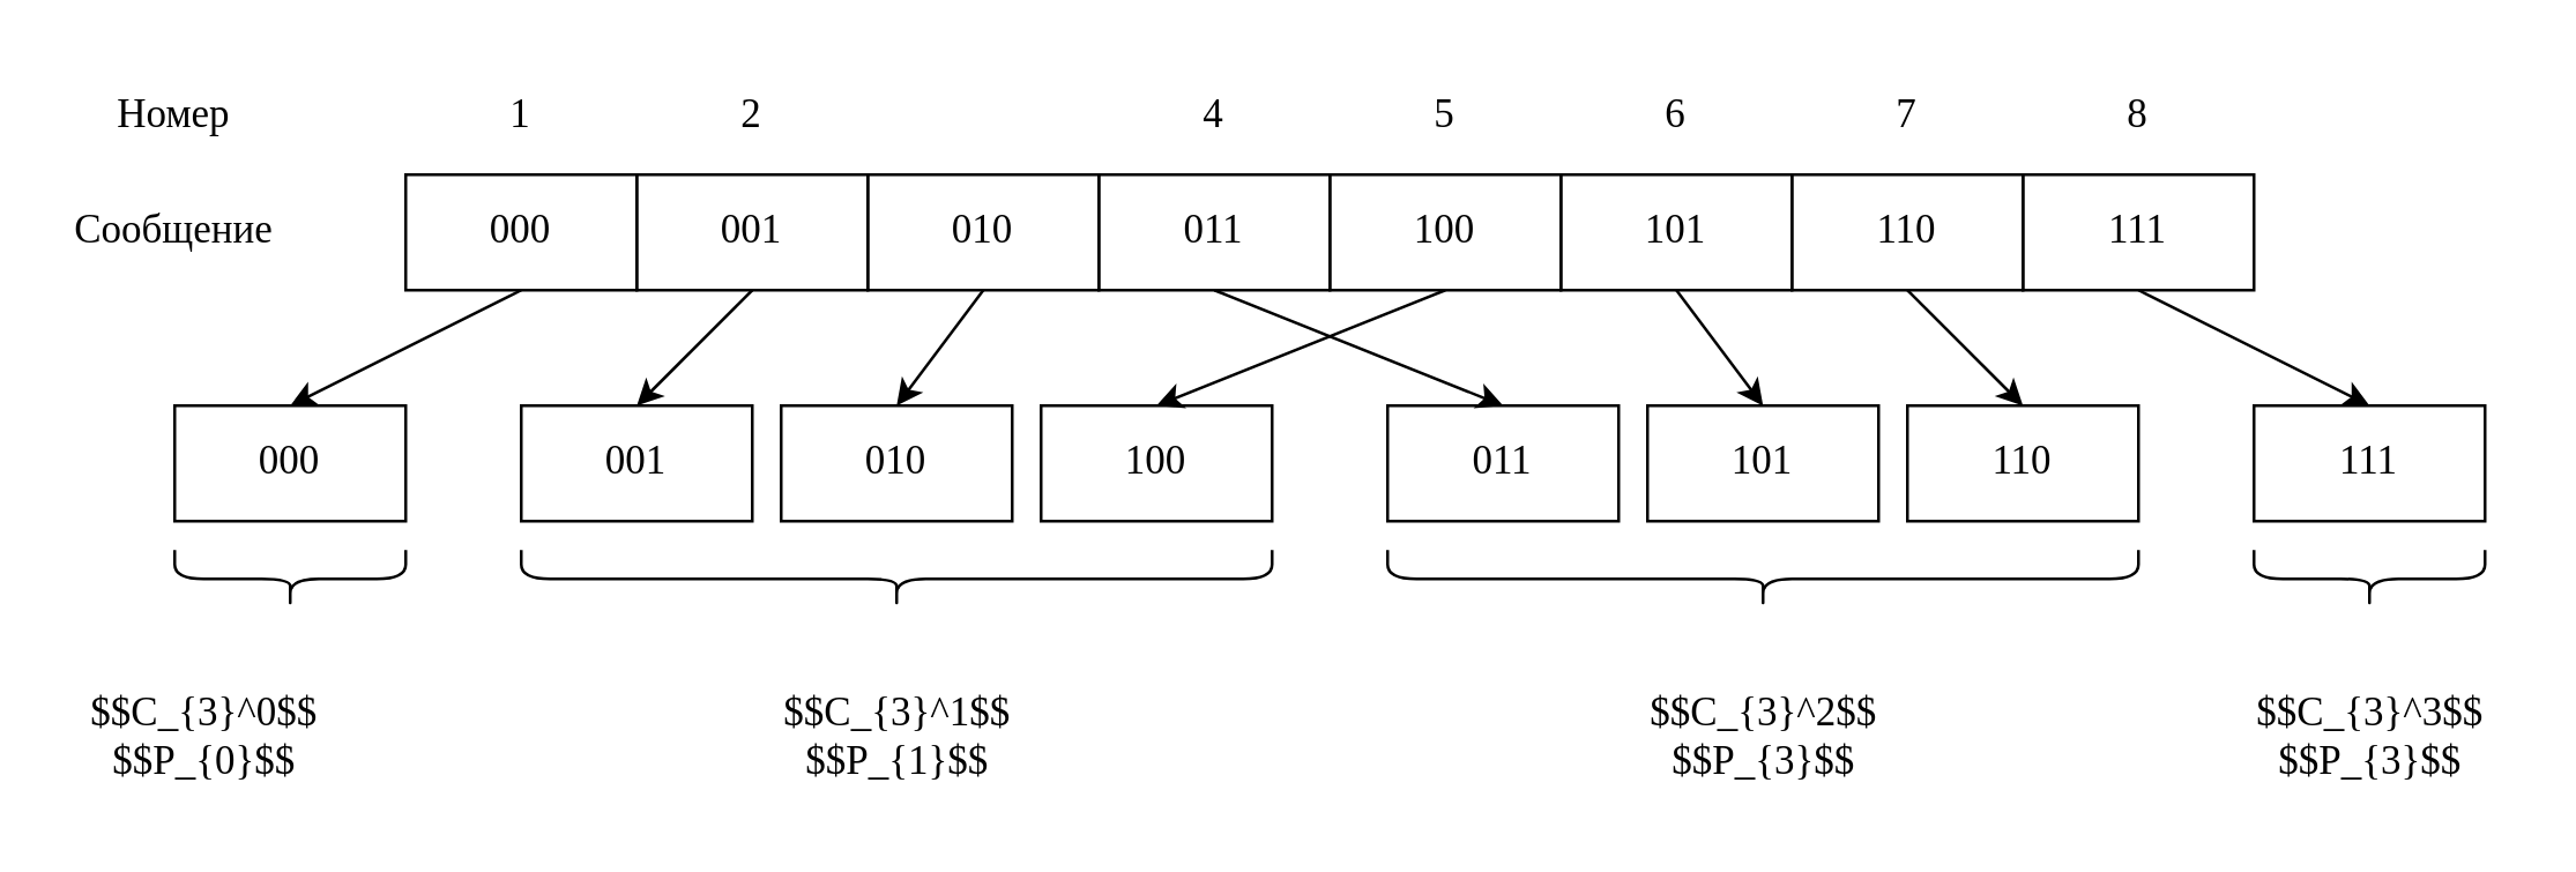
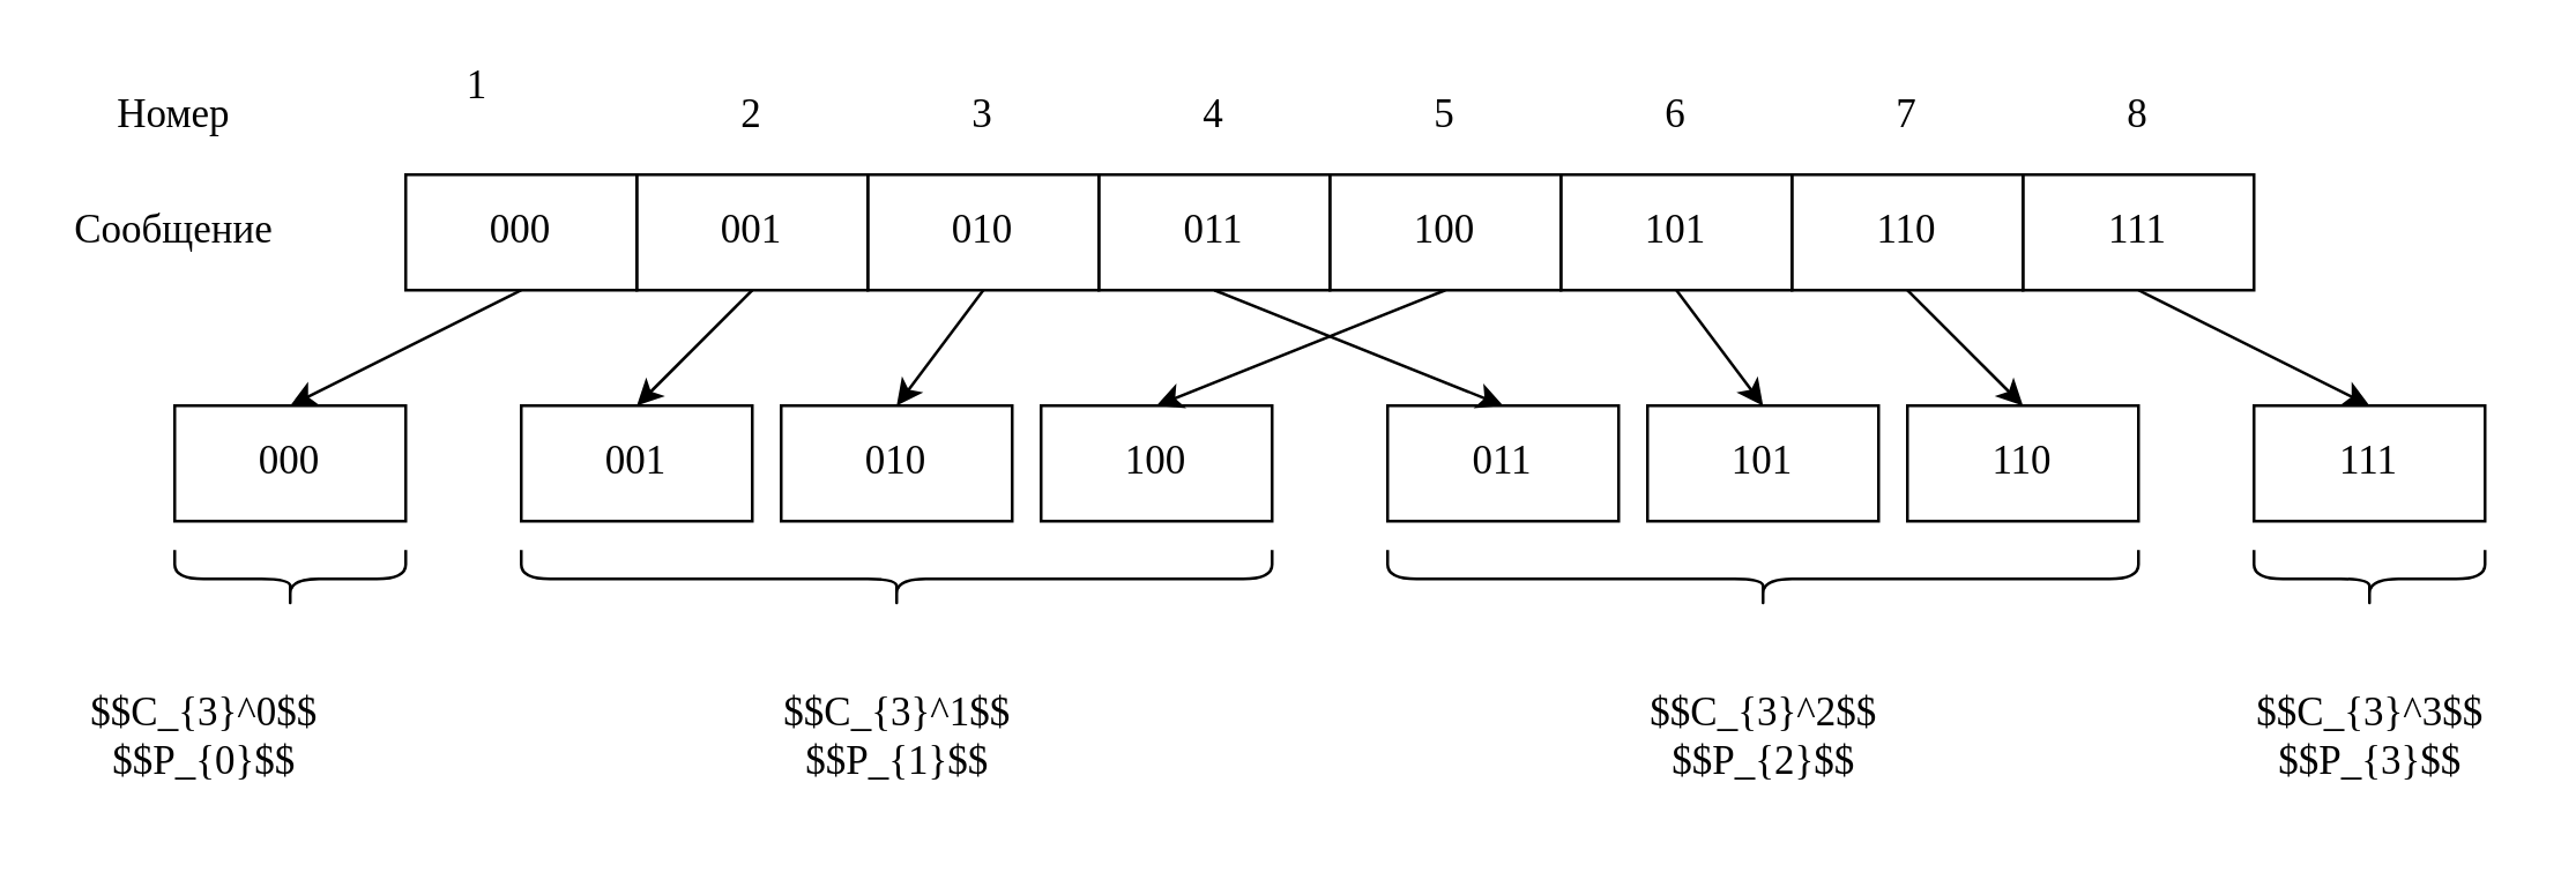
  <mxCell id="0" />
  <mxCell id="1" parent="0" />
  <mxCell id="2" style="rounded=0;orthogonalLoop=1;jettySize=auto;html=1;exitX=0.5;exitY=1;exitDx=0;exitDy=0;entryX=0.5;entryY=0;entryDx=0;entryDy=0;fontFamily=Times New Roman;fontSize=14;" edge="1" parent="1" source="3" target="28"><mxGeometry relative="1" as="geometry" /></mxCell>
  <mxCell id="3" value="000" style="text;html=1;strokeColor=default;fillColor=none;align=center;verticalAlign=middle;whiteSpace=wrap;rounded=0;fontFamily=Times New Roman;fontSize=14;" vertex="1" parent="1"><mxGeometry x="140" y="60" width="80" height="40" as="geometry" /></mxCell>
  <mxCell id="4" value="Номер" style="text;html=1;strokeColor=none;fillColor=none;align=center;verticalAlign=middle;whiteSpace=wrap;rounded=0;fontFamily=Times New Roman;fontSize=14;" vertex="1" parent="1"><mxGeometry x="20" y="20" width="80" height="40" as="geometry" /></mxCell>
  <mxCell id="5" value="Сообщение" style="text;html=1;strokeColor=none;fillColor=none;align=center;verticalAlign=middle;whiteSpace=wrap;rounded=0;fontFamily=Times New Roman;fontSize=14;" vertex="1" parent="1"><mxGeometry x="20" y="60" width="80" height="40" as="geometry" /></mxCell>
- <mxCell id="6" value="1" style="text;html=1;strokeColor=none;fillColor=none;align=center;verticalAlign=middle;whiteSpace=wrap;rounded=0;fontFamily=Times New Roman;fontSize=14;" vertex="1" parent="1"><mxGeometry x="140" y="20" width="80" height="40" as="geometry" /></mxCell>
+ <mxCell id="6" value="1" style="text;html=1;strokeColor=none;fillColor=none;align=center;verticalAlign=middle;whiteSpace=wrap;rounded=0;fontFamily=Times New Roman;fontSize=14;" vertex="1" parent="1"><mxGeometry x="125" y="10" width="80" height="40" as="geometry" /></mxCell>
  <mxCell id="7" style="edgeStyle=none;rounded=0;orthogonalLoop=1;jettySize=auto;html=1;exitX=0.5;exitY=1;exitDx=0;exitDy=0;entryX=0.5;entryY=0;entryDx=0;entryDy=0;fontFamily=Times New Roman;fontSize=14;" edge="1" parent="1" source="8" target="29"><mxGeometry relative="1" as="geometry" /></mxCell>
  <mxCell id="8" value="001" style="text;html=1;strokeColor=default;fillColor=none;align=center;verticalAlign=middle;whiteSpace=wrap;rounded=0;fontFamily=Times New Roman;fontSize=14;" vertex="1" parent="1"><mxGeometry x="220" y="60" width="80" height="40" as="geometry" /></mxCell>
  <mxCell id="9" value="2" style="text;html=1;strokeColor=none;fillColor=none;align=center;verticalAlign=middle;whiteSpace=wrap;rounded=0;fontFamily=Times New Roman;fontSize=14;" vertex="1" parent="1"><mxGeometry x="220" y="20" width="80" height="40" as="geometry" /></mxCell>
  <mxCell id="10" style="edgeStyle=none;rounded=0;orthogonalLoop=1;jettySize=auto;html=1;exitX=0.5;exitY=1;exitDx=0;exitDy=0;entryX=0.5;entryY=0;entryDx=0;entryDy=0;fontFamily=Times New Roman;fontSize=14;" edge="1" parent="1" source="11" target="30"><mxGeometry relative="1" as="geometry" /></mxCell>
  <mxCell id="11" value="010" style="text;html=1;strokeColor=default;fillColor=none;align=center;verticalAlign=middle;whiteSpace=wrap;rounded=0;fontFamily=Times New Roman;fontSize=14;" vertex="1" parent="1"><mxGeometry x="300" y="60" width="80" height="40" as="geometry" /></mxCell>
+ <mxCell id="12" value="3" style="text;html=1;strokeColor=none;fillColor=none;align=center;verticalAlign=middle;whiteSpace=wrap;rounded=0;fontFamily=Times New Roman;fontSize=14;" vertex="1" parent="1"><mxGeometry x="300" y="20" width="80" height="40" as="geometry" /></mxCell>
  <mxCell id="13" style="edgeStyle=none;rounded=0;orthogonalLoop=1;jettySize=auto;html=1;exitX=0.5;exitY=1;exitDx=0;exitDy=0;entryX=0.5;entryY=0;entryDx=0;entryDy=0;fontFamily=Times New Roman;fontSize=14;" edge="1" parent="1" source="14" target="32"><mxGeometry relative="1" as="geometry" /></mxCell>
  <mxCell id="14" value="011" style="text;html=1;strokeColor=default;fillColor=none;align=center;verticalAlign=middle;whiteSpace=wrap;rounded=0;fontFamily=Times New Roman;fontSize=14;" vertex="1" parent="1"><mxGeometry x="380" y="60" width="80" height="40" as="geometry" /></mxCell>
  <mxCell id="15" value="4" style="text;html=1;strokeColor=none;fillColor=none;align=center;verticalAlign=middle;whiteSpace=wrap;rounded=0;fontFamily=Times New Roman;fontSize=14;" vertex="1" parent="1"><mxGeometry x="380" y="20" width="80" height="40" as="geometry" /></mxCell>
  <mxCell id="16" style="edgeStyle=none;rounded=0;orthogonalLoop=1;jettySize=auto;html=1;exitX=0.5;exitY=1;exitDx=0;exitDy=0;entryX=0.5;entryY=0;entryDx=0;entryDy=0;fontFamily=Times New Roman;fontSize=14;" edge="1" parent="1" source="17" target="31"><mxGeometry relative="1" as="geometry" /></mxCell>
  <mxCell id="17" value="100" style="text;html=1;strokeColor=default;fillColor=none;align=center;verticalAlign=middle;whiteSpace=wrap;rounded=0;fontFamily=Times New Roman;fontSize=14;" vertex="1" parent="1"><mxGeometry x="460" y="60" width="80" height="40" as="geometry" /></mxCell>
  <mxCell id="18" value="5" style="text;html=1;strokeColor=none;fillColor=none;align=center;verticalAlign=middle;whiteSpace=wrap;rounded=0;fontFamily=Times New Roman;fontSize=14;" vertex="1" parent="1"><mxGeometry x="460" y="20" width="80" height="40" as="geometry" /></mxCell>
  <mxCell id="19" style="edgeStyle=none;rounded=0;orthogonalLoop=1;jettySize=auto;html=1;exitX=0.5;exitY=1;exitDx=0;exitDy=0;entryX=0.5;entryY=0;entryDx=0;entryDy=0;fontFamily=Times New Roman;fontSize=14;" edge="1" parent="1" source="20" target="33"><mxGeometry relative="1" as="geometry" /></mxCell>
  <mxCell id="20" value="101" style="text;html=1;strokeColor=default;fillColor=none;align=center;verticalAlign=middle;whiteSpace=wrap;rounded=0;fontFamily=Times New Roman;fontSize=14;" vertex="1" parent="1"><mxGeometry x="540" y="60" width="80" height="40" as="geometry" /></mxCell>
  <mxCell id="21" value="6" style="text;html=1;strokeColor=none;fillColor=none;align=center;verticalAlign=middle;whiteSpace=wrap;rounded=0;fontFamily=Times New Roman;fontSize=14;" vertex="1" parent="1"><mxGeometry x="540" y="20" width="80" height="40" as="geometry" /></mxCell>
  <mxCell id="22" style="edgeStyle=none;rounded=0;orthogonalLoop=1;jettySize=auto;html=1;exitX=0.5;exitY=1;exitDx=0;exitDy=0;entryX=0.5;entryY=0;entryDx=0;entryDy=0;fontFamily=Times New Roman;fontSize=14;" edge="1" parent="1" source="23" target="34"><mxGeometry relative="1" as="geometry" /></mxCell>
  <mxCell id="23" value="110" style="text;html=1;strokeColor=default;fillColor=none;align=center;verticalAlign=middle;whiteSpace=wrap;rounded=0;fontFamily=Times New Roman;fontSize=14;" vertex="1" parent="1"><mxGeometry x="620" y="60" width="80" height="40" as="geometry" /></mxCell>
  <mxCell id="24" value="7" style="text;html=1;strokeColor=none;fillColor=none;align=center;verticalAlign=middle;whiteSpace=wrap;rounded=0;fontFamily=Times New Roman;fontSize=14;" vertex="1" parent="1"><mxGeometry x="620" y="20" width="80" height="40" as="geometry" /></mxCell>
  <mxCell id="25" style="edgeStyle=none;rounded=0;orthogonalLoop=1;jettySize=auto;html=1;exitX=0.5;exitY=1;exitDx=0;exitDy=0;entryX=0.5;entryY=0;entryDx=0;entryDy=0;fontFamily=Times New Roman;fontSize=14;" edge="1" parent="1" source="26" target="35"><mxGeometry relative="1" as="geometry" /></mxCell>
  <mxCell id="26" value="111" style="text;html=1;strokeColor=default;fillColor=none;align=center;verticalAlign=middle;whiteSpace=wrap;rounded=0;fontFamily=Times New Roman;fontSize=14;" vertex="1" parent="1"><mxGeometry x="700" y="60" width="80" height="40" as="geometry" /></mxCell>
  <mxCell id="27" value="8" style="text;html=1;strokeColor=none;fillColor=none;align=center;verticalAlign=middle;whiteSpace=wrap;rounded=0;fontFamily=Times New Roman;fontSize=14;" vertex="1" parent="1"><mxGeometry x="700" y="20" width="80" height="40" as="geometry" /></mxCell>
  <mxCell id="28" value="000" style="text;html=1;strokeColor=default;fillColor=none;align=center;verticalAlign=middle;whiteSpace=wrap;rounded=0;fontFamily=Times New Roman;fontSize=14;" vertex="1" parent="1"><mxGeometry x="60" y="140" width="80" height="40" as="geometry" /></mxCell>
  <mxCell id="29" value="001" style="text;html=1;strokeColor=default;fillColor=none;align=center;verticalAlign=middle;whiteSpace=wrap;rounded=0;fontFamily=Times New Roman;fontSize=14;" vertex="1" parent="1"><mxGeometry x="180" y="140" width="80" height="40" as="geometry" /></mxCell>
  <mxCell id="30" value="010" style="text;html=1;strokeColor=default;fillColor=none;align=center;verticalAlign=middle;whiteSpace=wrap;rounded=0;fontFamily=Times New Roman;fontSize=14;" vertex="1" parent="1"><mxGeometry x="270" y="140" width="80" height="40" as="geometry" /></mxCell>
  <mxCell id="31" value="100" style="text;html=1;strokeColor=default;fillColor=none;align=center;verticalAlign=middle;whiteSpace=wrap;rounded=0;fontFamily=Times New Roman;fontSize=14;" vertex="1" parent="1"><mxGeometry x="360" y="140" width="80" height="40" as="geometry" /></mxCell>
  <mxCell id="32" value="011" style="text;html=1;strokeColor=default;fillColor=none;align=center;verticalAlign=middle;whiteSpace=wrap;rounded=0;fontFamily=Times New Roman;fontSize=14;" vertex="1" parent="1"><mxGeometry x="480" y="140" width="80" height="40" as="geometry" /></mxCell>
  <mxCell id="33" value="101" style="text;html=1;strokeColor=default;fillColor=none;align=center;verticalAlign=middle;whiteSpace=wrap;rounded=0;fontFamily=Times New Roman;fontSize=14;" vertex="1" parent="1"><mxGeometry x="570" y="140" width="80" height="40" as="geometry" /></mxCell>
  <mxCell id="34" value="110" style="text;html=1;strokeColor=default;fillColor=none;align=center;verticalAlign=middle;whiteSpace=wrap;rounded=0;fontFamily=Times New Roman;fontSize=14;" vertex="1" parent="1"><mxGeometry x="660" y="140" width="80" height="40" as="geometry" /></mxCell>
  <mxCell id="35" value="111" style="text;html=1;strokeColor=default;fillColor=none;align=center;verticalAlign=middle;whiteSpace=wrap;rounded=0;fontFamily=Times New Roman;fontSize=14;" vertex="1" parent="1"><mxGeometry x="780" y="140" width="80" height="40" as="geometry" /></mxCell>
  <mxCell id="36" value="&lt;div&gt;$$C_{3}^0$$&lt;/div&gt;&lt;div&gt;$$P_{0}$$&lt;br&gt;&lt;/div&gt;" style="text;html=1;align=center;verticalAlign=middle;resizable=0;points=[];autosize=1;strokeColor=none;fillColor=none;fontSize=14;fontFamily=Times New Roman;" vertex="1" parent="1"><mxGeometry x="20" y="230" width="100" height="50" as="geometry" /></mxCell>
  <mxCell id="37" value="&lt;div&gt;$$C_{3}^1$$&lt;/div&gt;&lt;div&gt;$$P_{1}$$&lt;br&gt;&lt;/div&gt;" style="text;html=1;align=center;verticalAlign=middle;resizable=0;points=[];autosize=1;strokeColor=none;fillColor=none;fontSize=14;fontFamily=Times New Roman;" vertex="1" parent="1"><mxGeometry x="260" y="230" width="100" height="50" as="geometry" /></mxCell>
- <mxCell id="38" value="&lt;div&gt;$$C_{3}^2$$&lt;/div&gt;&lt;div&gt;$$P_{3}$$&lt;br&gt;&lt;/div&gt;" style="text;html=1;align=center;verticalAlign=middle;resizable=0;points=[];autosize=1;strokeColor=none;fillColor=none;fontSize=14;fontFamily=Times New Roman;" vertex="1" parent="1"><mxGeometry x="560" y="230" width="100" height="50" as="geometry" /></mxCell>
+ <mxCell id="38" value="&lt;div&gt;$$C_{3}^2$$&lt;/div&gt;&lt;div&gt;$$P_{2}$$&lt;br&gt;&lt;/div&gt;" style="text;html=1;align=center;verticalAlign=middle;resizable=0;points=[];autosize=1;strokeColor=none;fillColor=none;fontSize=14;fontFamily=Times New Roman;" vertex="1" parent="1"><mxGeometry x="560" y="230" width="100" height="50" as="geometry" /></mxCell>
  <mxCell id="39" value="&lt;div&gt;$$C_{3}^3$$&lt;/div&gt;&lt;div&gt;$$P_{3}$$&lt;br&gt;&lt;/div&gt;" style="text;html=1;align=center;verticalAlign=middle;resizable=0;points=[];autosize=1;strokeColor=none;fillColor=none;fontSize=14;fontFamily=Times New Roman;" vertex="1" parent="1"><mxGeometry x="770" y="230" width="100" height="50" as="geometry" /></mxCell>
  <mxCell id="40" value="" style="shape=curlyBracket;whiteSpace=wrap;html=1;rounded=1;flipH=1;labelPosition=right;verticalLabelPosition=middle;align=left;verticalAlign=middle;strokeColor=default;fontFamily=Times New Roman;fontSize=14;direction=north;" vertex="1" parent="1"><mxGeometry x="60" y="190" width="80" height="20" as="geometry" /></mxCell>
  <mxCell id="41" value="" style="shape=curlyBracket;whiteSpace=wrap;html=1;rounded=1;flipH=1;labelPosition=right;verticalLabelPosition=middle;align=left;verticalAlign=middle;strokeColor=default;fontFamily=Times New Roman;fontSize=14;direction=north;" vertex="1" parent="1"><mxGeometry x="780" y="190" width="80" height="20" as="geometry" /></mxCell>
  <mxCell id="42" value="" style="shape=curlyBracket;whiteSpace=wrap;html=1;rounded=1;flipH=1;labelPosition=right;verticalLabelPosition=middle;align=left;verticalAlign=middle;strokeColor=default;fontFamily=Times New Roman;fontSize=14;direction=north;" vertex="1" parent="1"><mxGeometry x="180" y="190" width="260" height="20" as="geometry" /></mxCell>
  <mxCell id="43" value="" style="shape=curlyBracket;whiteSpace=wrap;html=1;rounded=1;flipH=1;labelPosition=right;verticalLabelPosition=middle;align=left;verticalAlign=middle;strokeColor=default;fontFamily=Times New Roman;fontSize=14;direction=north;" vertex="1" parent="1"><mxGeometry x="480" y="190" width="260" height="20" as="geometry" /></mxCell>
